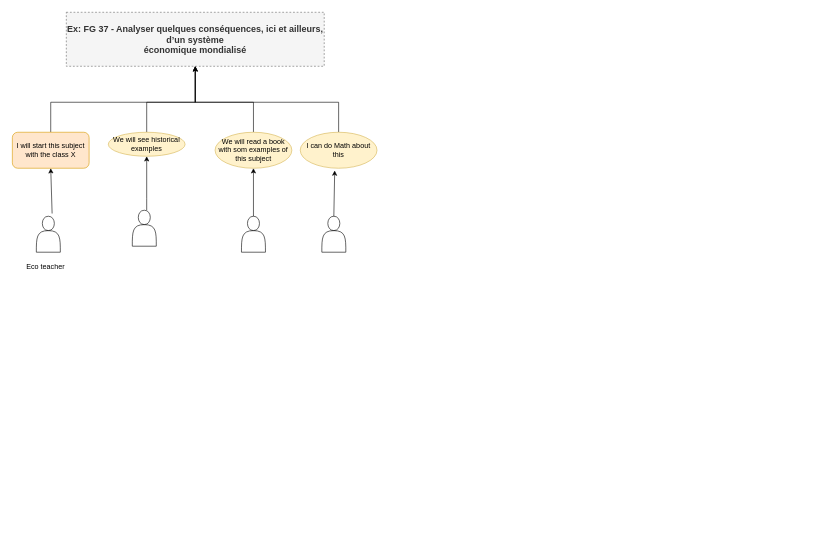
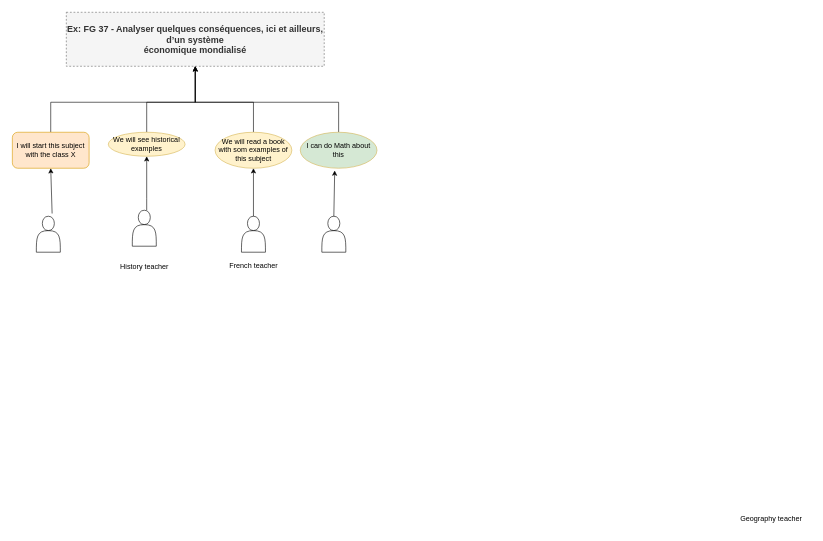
  <mxCell id="0" />
  <mxCell id="1" parent="0" />
  <mxCell id="2" value="Ex:&amp;nbsp;FG 37 - Analyser quelques conséquences, ici et ailleurs, d’un système&lt;br style=&quot;font-size: 15px;&quot;&gt;économique mondialisé" style="rounded=0;whiteSpace=wrap;html=1;fontStyle=1;fontSize=15;fillColor=#f5f5f5;fontColor=#333333;strokeColor=#666666;dashed=1;" vertex="1" parent="1"><mxGeometry x="110" y="20" width="430" height="90" as="geometry" /></mxCell>
  <mxCell id="3" value="" style="shape=actor;whiteSpace=wrap;html=1;" vertex="1" parent="1"><mxGeometry x="402" y="360" width="40" height="60" as="geometry" /></mxCell>
  <mxCell id="4" style="edgeStyle=orthogonalEdgeStyle;rounded=0;orthogonalLoop=1;jettySize=auto;html=1;entryX=0.5;entryY=1;entryDx=0;entryDy=0;" edge="1" parent="1" source="5" target="19"><mxGeometry relative="1" as="geometry"><Array as="points"><mxPoint x="244" y="330" /><mxPoint x="244" y="330" /></Array></mxGeometry></mxCell>
  <mxCell id="5" value="" style="shape=actor;whiteSpace=wrap;html=1;" vertex="1" parent="1"><mxGeometry x="220" y="350" width="40" height="60" as="geometry" /></mxCell>
  <mxCell id="6" value="" style="shape=actor;whiteSpace=wrap;html=1;" vertex="1" parent="1"><mxGeometry x="536" y="360" width="40" height="60" as="geometry" /></mxCell>
  <mxCell id="7" value="" style="shape=actor;whiteSpace=wrap;html=1;" vertex="1" parent="1"><mxGeometry x="60" y="360" width="40" height="60" as="geometry" /></mxCell>
- <mxCell id="10" value="Eco teacher" style="text;html=1;align=center;verticalAlign=middle;resizable=0;points=[];autosize=1;strokeColor=none;fillColor=none;" vertex="1" parent="1"><mxGeometry x="30" y="430" width="90" height="30" as="geometry" /></mxCell>
+ <mxCell id="8" value="History teacher" style="text;html=1;align=center;verticalAlign=middle;resizable=0;points=[];autosize=1;strokeColor=none;fillColor=none;" vertex="1" parent="1"><mxGeometry x="190" y="430" width="100" height="30" as="geometry" /></mxCell>
+ <mxCell id="9" value="Geography teacher" style="text;html=1;align=center;verticalAlign=middle;resizable=0;points=[];autosize=1;strokeColor=none;fillColor=none;" vertex="1" parent="1"><mxGeometry x="1220" y="850" width="130" height="30" as="geometry" /></mxCell>
+ <mxCell id="11" value="French teacher" style="text;html=1;align=center;verticalAlign=middle;resizable=0;points=[];autosize=1;strokeColor=none;fillColor=none;" vertex="1" parent="1"><mxGeometry x="372" y="427" width="100" height="30" as="geometry" /></mxCell>
  <mxCell id="12" style="edgeStyle=orthogonalEdgeStyle;rounded=0;orthogonalLoop=1;jettySize=auto;html=1;entryX=0.5;entryY=1;entryDx=0;entryDy=0;" edge="1" parent="1" source="13" target="2"><mxGeometry relative="1" as="geometry"><Array as="points"><mxPoint x="84" y="170" /><mxPoint x="325" y="170" /></Array></mxGeometry></mxCell>
  <mxCell id="13" value="I will start this subject with the class X" style="whiteSpace=wrap;html=1;align=center;fillColor=#ffe6cc;strokeColor=#d79b00;rounded=1;" vertex="1" parent="1"><mxGeometry x="20" y="220" width="128" height="60" as="geometry" /></mxCell>
  <mxCell id="14" value="" style="endArrow=classic;html=1;rounded=0;exitX=0.658;exitY=-0.075;exitDx=0;exitDy=0;exitPerimeter=0;entryX=0.5;entryY=1;entryDx=0;entryDy=0;" edge="1" parent="1" source="7" target="13"><mxGeometry width="50" height="50" relative="1" as="geometry"><mxPoint x="230" y="320" as="sourcePoint" /><mxPoint x="280" y="270" as="targetPoint" /></mxGeometry></mxCell>
  <mxCell id="15" style="edgeStyle=orthogonalEdgeStyle;rounded=0;orthogonalLoop=1;jettySize=auto;html=1;entryX=0.5;entryY=1;entryDx=0;entryDy=0;endArrow=none;" edge="1" parent="1" source="16" target="2"><mxGeometry relative="1" as="geometry"><Array as="points"><mxPoint x="422" y="170" /><mxPoint x="325" y="170" /></Array></mxGeometry></mxCell>
  <mxCell id="16" value="We will read a book with som examples of this subject" style="ellipse;whiteSpace=wrap;html=1;align=center;fillColor=#fff2cc;strokeColor=#d6b656;" vertex="1" parent="1"><mxGeometry x="358" y="220" width="128" height="60" as="geometry" /></mxCell>
  <mxCell id="17" value="" style="endArrow=classic;html=1;rounded=0;exitX=0.5;exitY=0;exitDx=0;exitDy=0;entryX=0.5;entryY=1;entryDx=0;entryDy=0;" edge="1" parent="1" source="3" target="16"><mxGeometry width="50" height="50" relative="1" as="geometry"><mxPoint x="230" y="320" as="sourcePoint" /><mxPoint x="280" y="270" as="targetPoint" /></mxGeometry></mxCell>
  <mxCell id="18" style="edgeStyle=orthogonalEdgeStyle;rounded=0;orthogonalLoop=1;jettySize=auto;html=1;entryX=0.5;entryY=1;entryDx=0;entryDy=0;" edge="1" parent="1" source="19" target="2"><mxGeometry relative="1" as="geometry"><Array as="points"><mxPoint x="244" y="170" /><mxPoint x="325" y="170" /></Array></mxGeometry></mxCell>
  <mxCell id="19" value="We will see historical examples" style="ellipse;whiteSpace=wrap;html=1;align=center;fillColor=#fff2cc;strokeColor=#d6b656;" vertex="1" parent="1"><mxGeometry x="180" y="220" width="128" height="40" as="geometry" /></mxCell>
  <mxCell id="20" value="" style="endArrow=classic;html=1;rounded=0;exitX=0.5;exitY=0;exitDx=0;exitDy=0;entryX=0.449;entryY=1.064;entryDx=0;entryDy=0;entryPerimeter=0;" edge="1" parent="1" source="6" target="22"><mxGeometry width="50" height="50" relative="1" as="geometry"><mxPoint x="520" y="350" as="sourcePoint" /><mxPoint x="533" y="275" as="targetPoint" /></mxGeometry></mxCell>
  <mxCell id="21" style="edgeStyle=orthogonalEdgeStyle;rounded=0;orthogonalLoop=1;jettySize=auto;html=1;entryX=0.5;entryY=1;entryDx=0;entryDy=0;" edge="1" parent="1" source="22" target="2"><mxGeometry relative="1" as="geometry"><mxPoint x="330" y="140" as="targetPoint" /><Array as="points"><mxPoint x="564" y="170" /><mxPoint x="325" y="170" /></Array></mxGeometry></mxCell>
- <mxCell id="22" value="I can do Math about this" style="ellipse;whiteSpace=wrap;html=1;align=center;fillColor=#fff2cc;strokeColor=#d6b656;" vertex="1" parent="1"><mxGeometry x="500" y="220" width="128" height="60" as="geometry" /></mxCell>
+ <mxCell id="22" value="I can do Math about this" style="ellipse;whiteSpace=wrap;html=1;align=center;fillColor=#d5e8d4;strokeColor=#d6b656;" vertex="1" parent="1"><mxGeometry x="500" y="220" width="128" height="60" as="geometry" /></mxCell>
